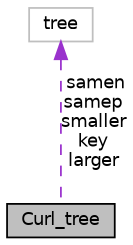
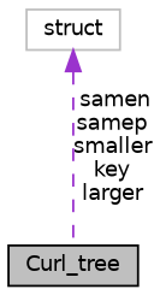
  digraph {
    node [fontname=Helvetica fontsize=10 shape=record style=filled]
    n1 [color=black fillcolor=grey75 fontcolor=black height=0.2 label=Curl_tree width=0.4]
-   n2 [color=grey75 fillcolor=white height=0.2 label=tree width=0.4]
+   n2 [color=grey75 fillcolor=white height=0.2 label=struct width=0.4]
    n2 -> n1 [color=darkorchid3 dir=back fontname=Helvetica fontsize=10 label=" samen\nsamep\nsmaller\nkey\nlarger" labelfontname=Helvetica labelfontsize=10 style=dashed]
  }
